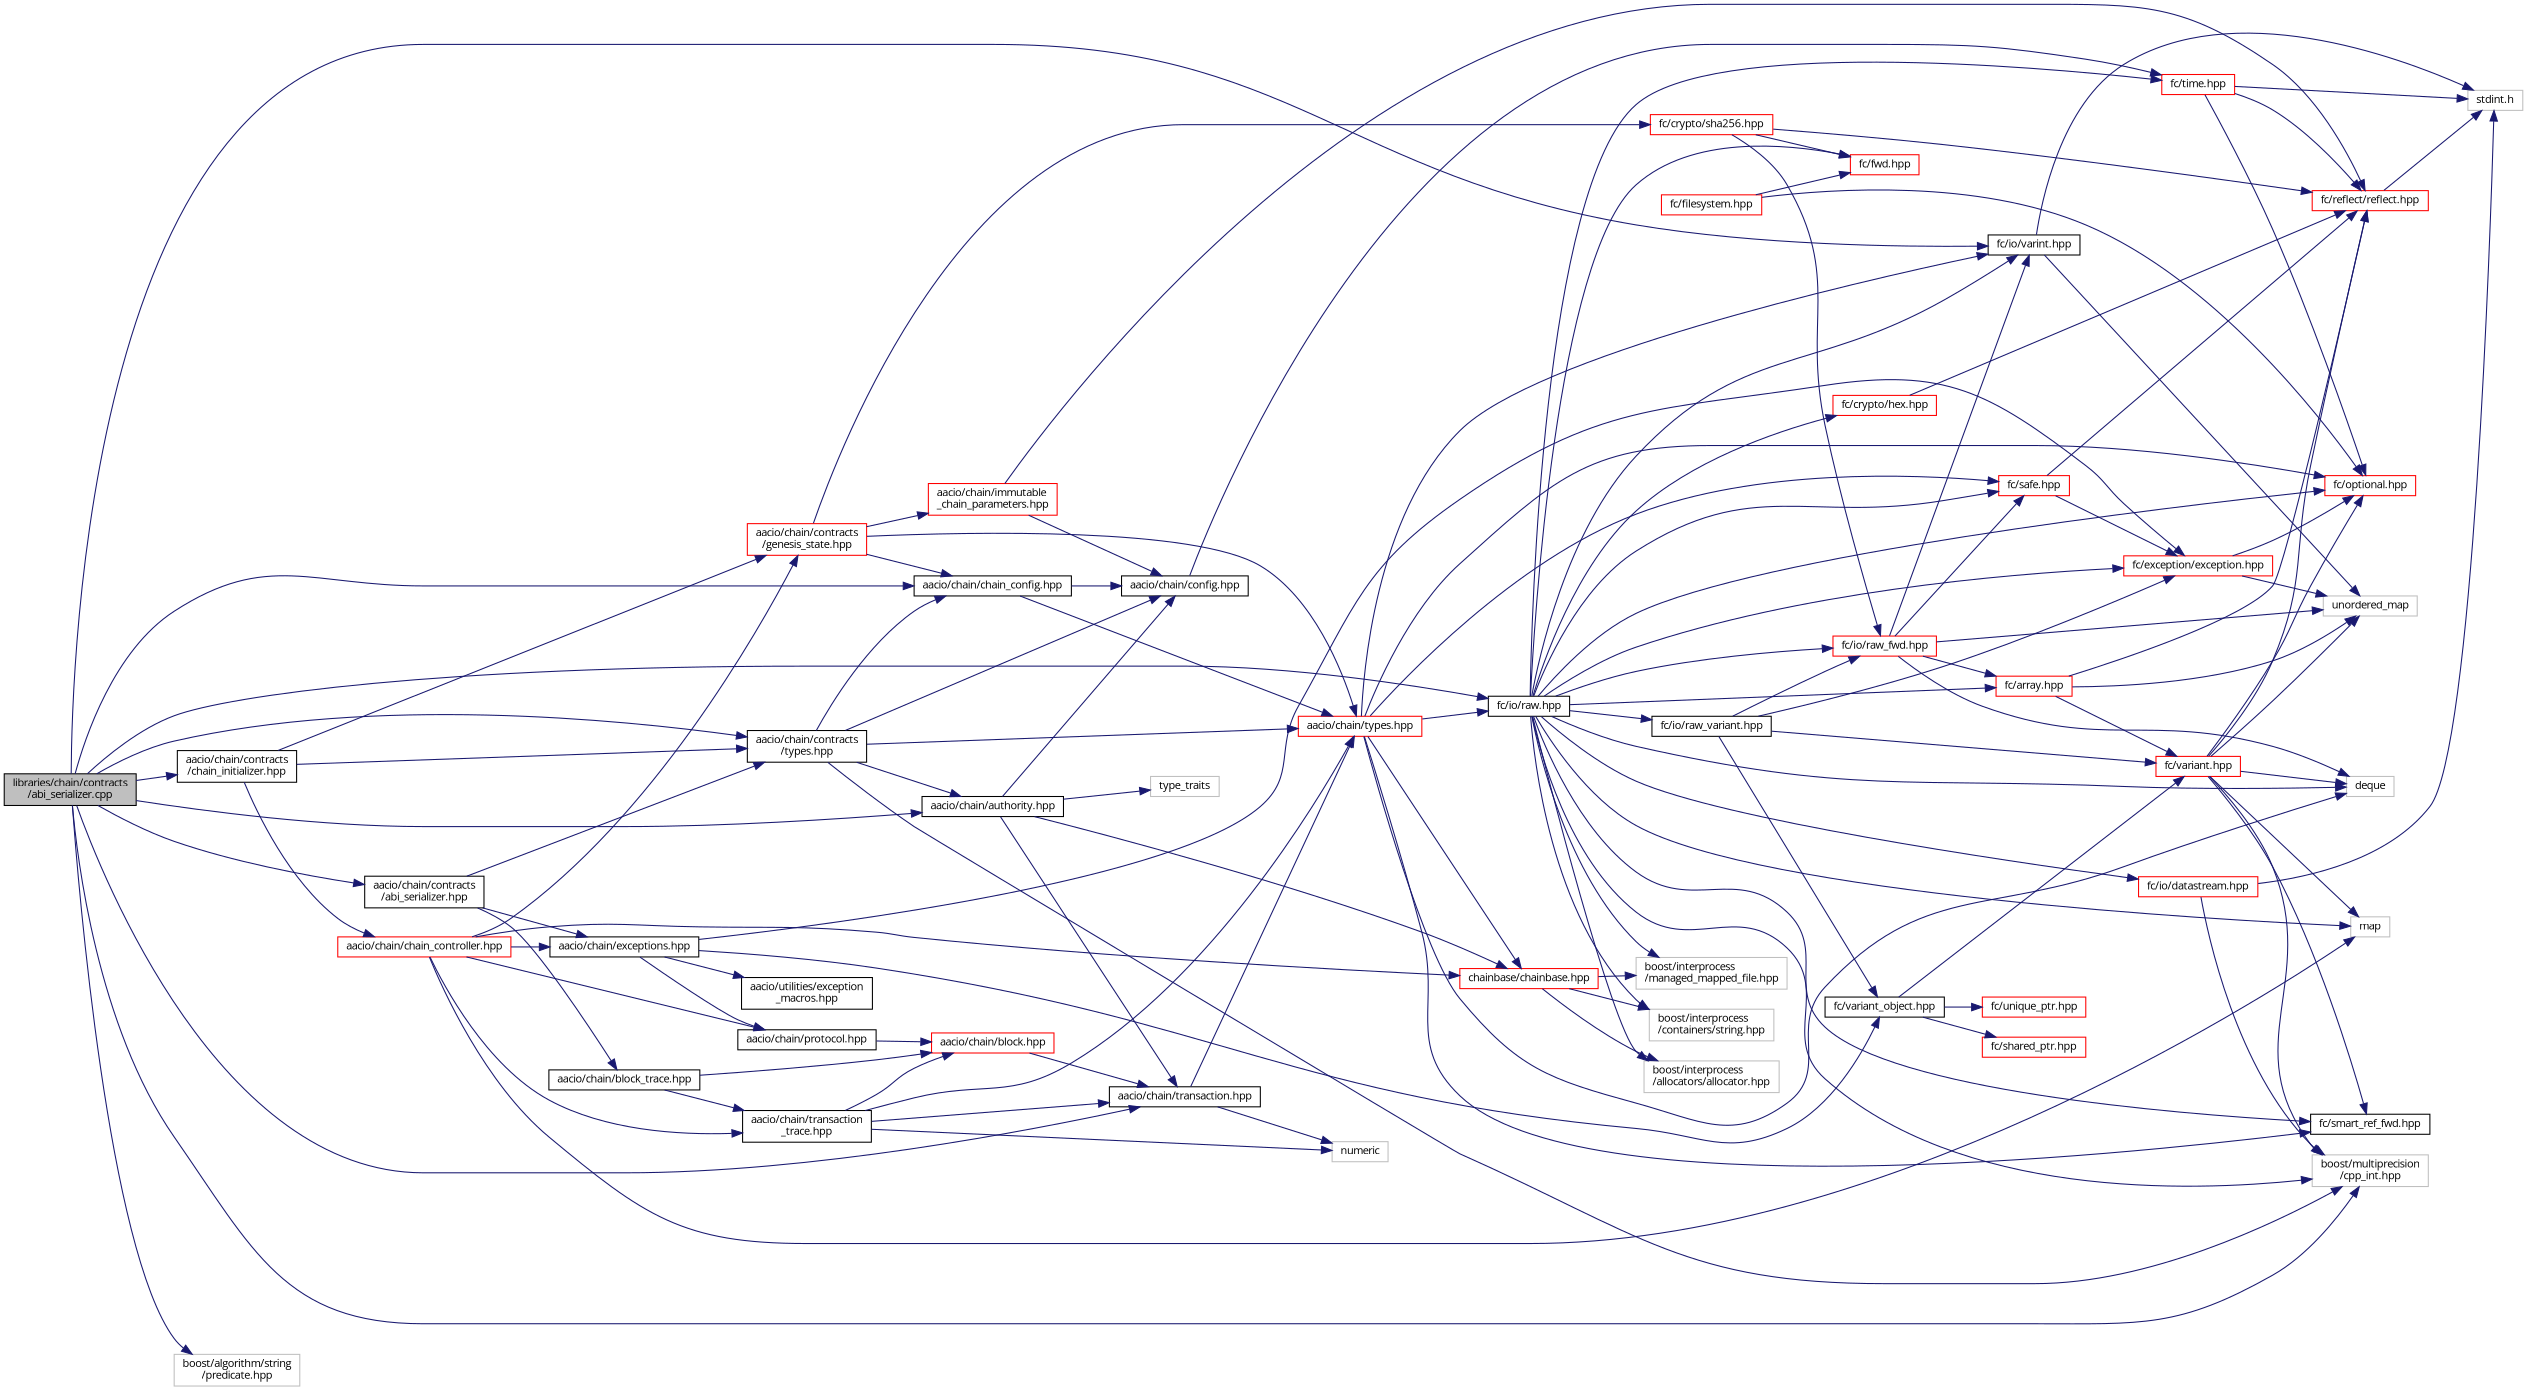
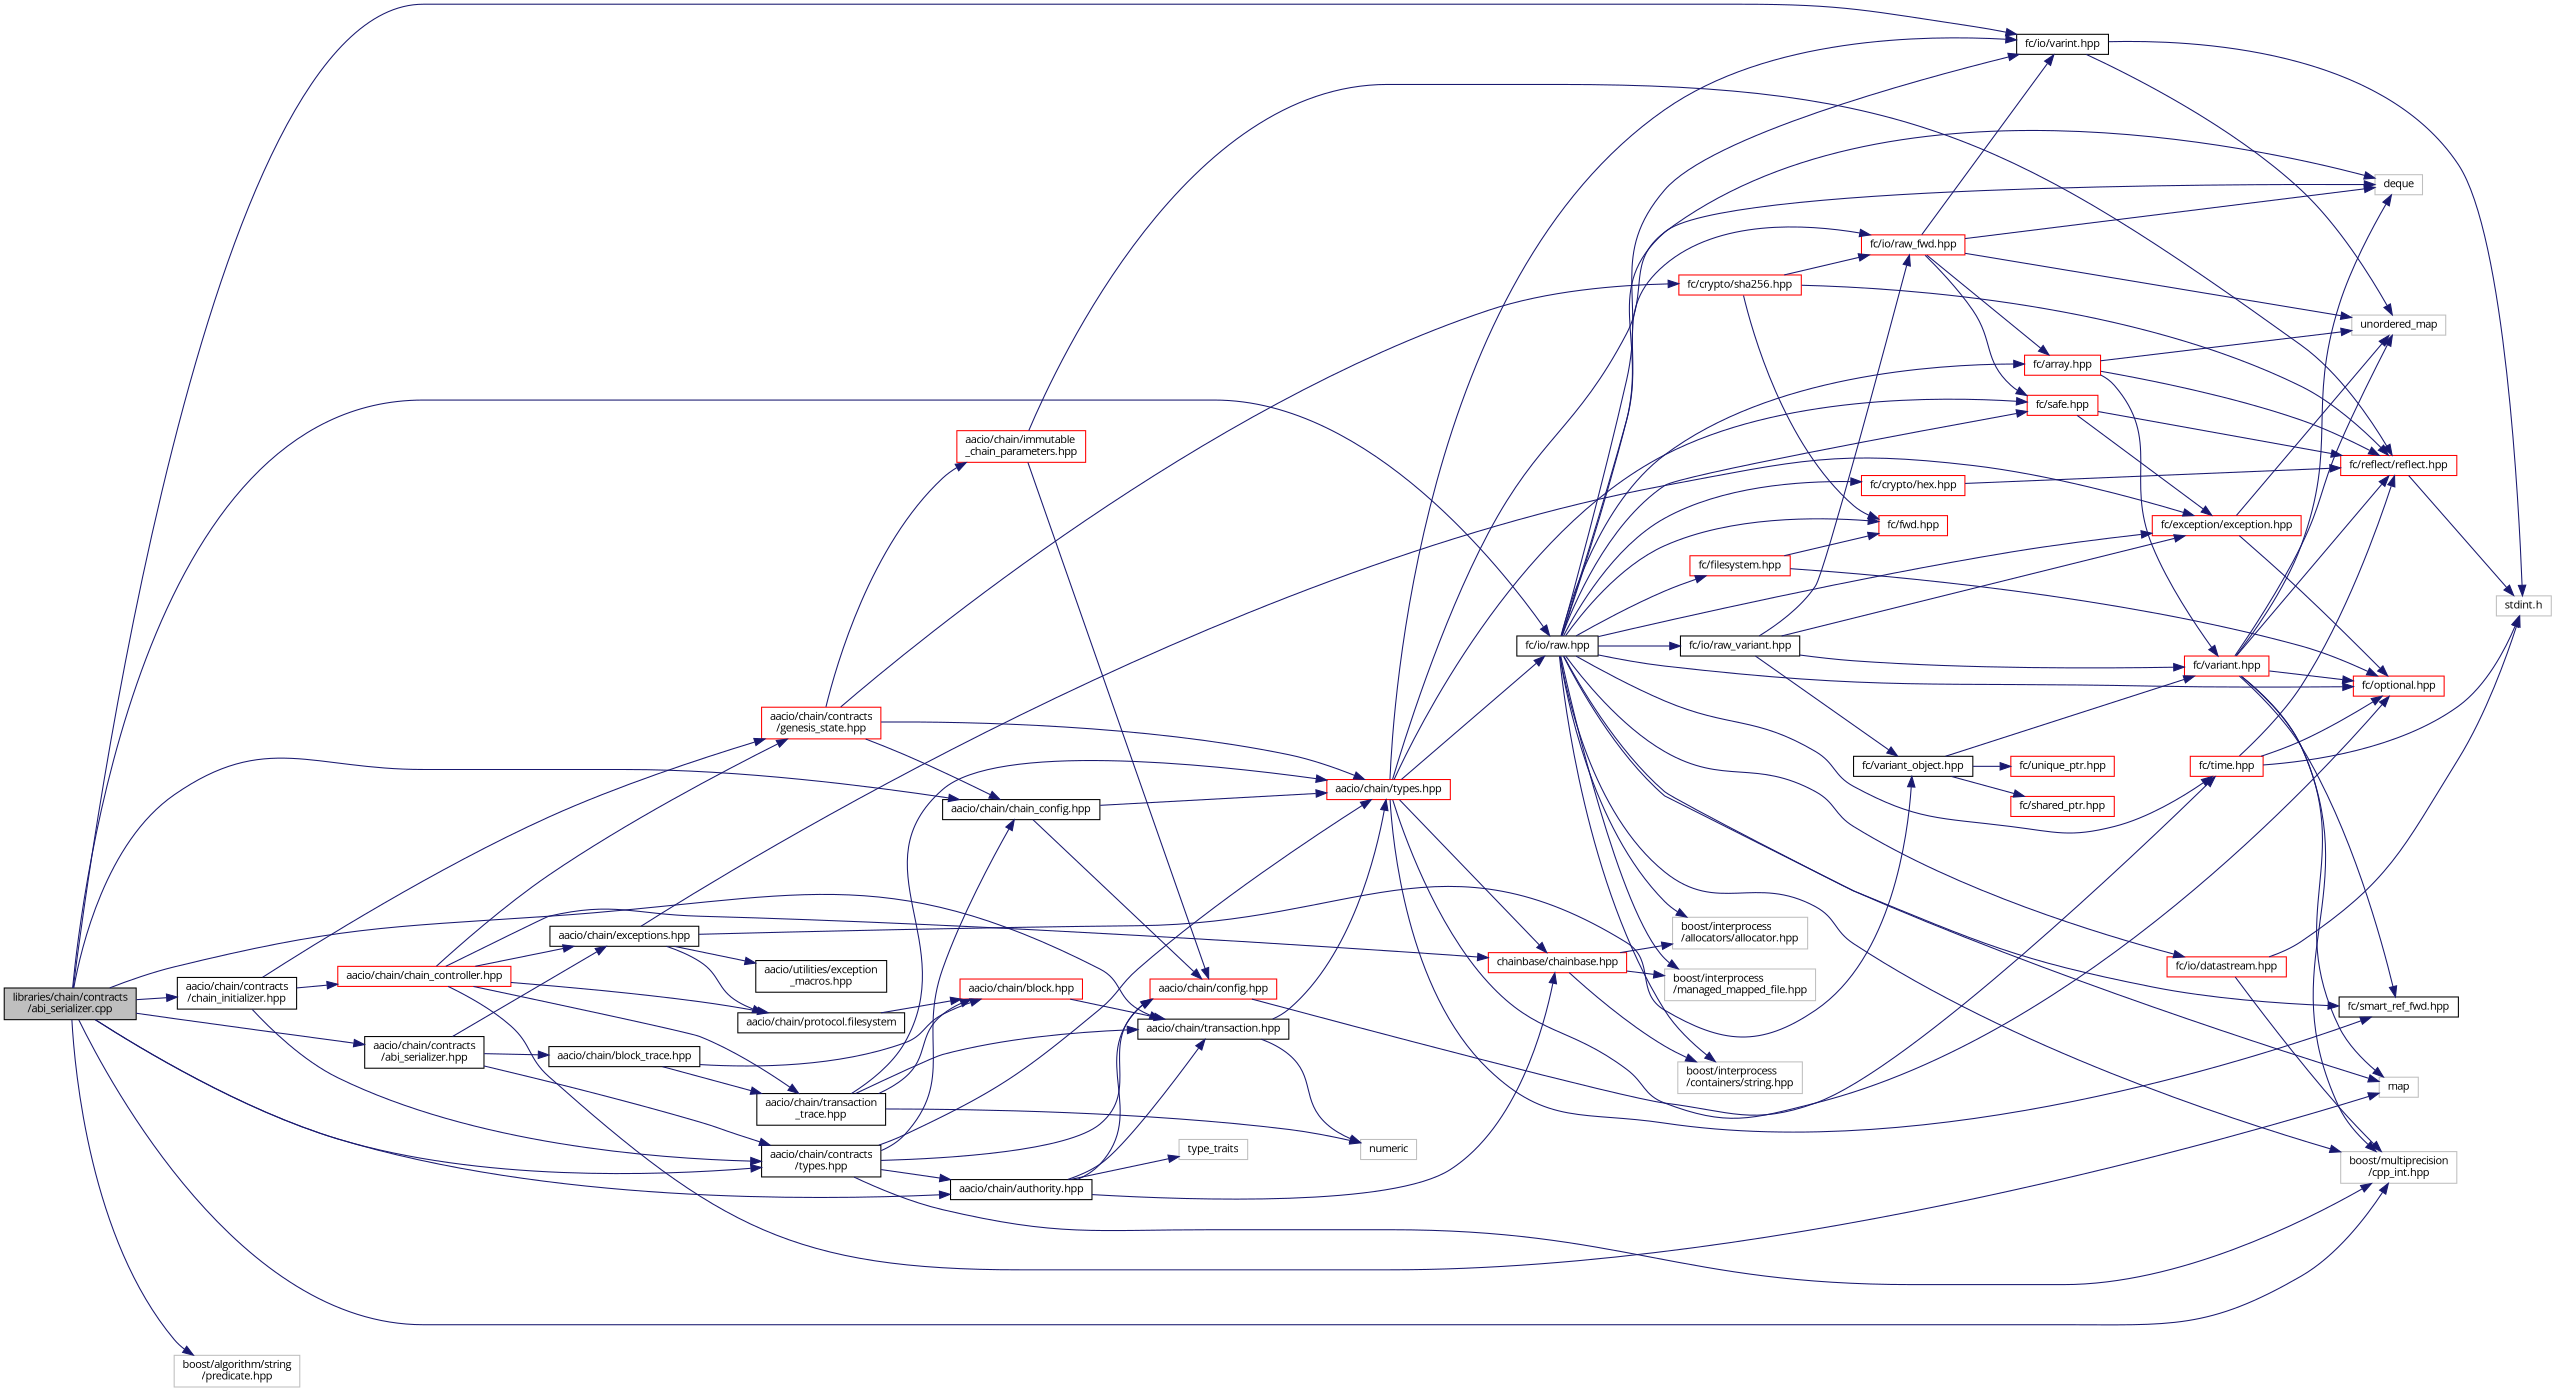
  digraph {
    fontname="Open Sans"
    rankdir=LR
    node [color=red fillcolor=white fontname="Open Sans" fontsize=10 shape=record style=filled]
    edge [color=midnightblue fontname="Open Sans" fontsize=10 labelfontname=Helvetica labelfontsize=10 style=solid]
    n1 [color=black fillcolor=grey75 fontcolor=black height=0.2 label="libraries/chain/contracts\l/abi_serializer.cpp" width=0.4]
    n2 [color=black height=0.2 label="aacio/chain/contracts\l/abi_serializer.hpp" width=0.4]
    n3 [color=black height=0.2 label="aacio/chain/contracts\l/types.hpp" width=0.4]
    n4 [color=black height=0.2 label="aacio/chain/authority.hpp" width=0.4]
    n5 [color=black height=0.2 label="aacio/chain/transaction.hpp" width=0.4]
    n6 [color=black height=0.2 label="fc/io/varint.hpp" width=0.4]
    n7 [color=black height=0.2 label="fc/io/raw.hpp" width=0.4]
    n8 [color=grey75 height=0.2 label="boost/multiprecision\l/cpp_int.hpp" width=0.4]
    n9 [color=black height=0.2 label="aacio/chain/chain_config.hpp" width=0.4]
    n10 [color=black height=0.2 label="aacio/chain/contracts\l/chain_initializer.hpp" width=0.4]
    n11 [color=grey75 height=0.2 label="boost/algorithm/string\l/predicate.hpp" width=0.4]
    n12 [color=black height=0.2 label="aacio/chain/block_trace.hpp" width=0.4]
    n13 [color=black height=0.2 label="aacio/chain/exceptions.hpp" width=0.4]
    n14 [height=0.2 label="aacio/chain/types.hpp" width=0.4]
-   n15 [color=black height=0.2 label="aacio/chain/config.hpp" width=0.4]
+   n15 [height=0.2 label="aacio/chain/config.hpp" width=0.4]
    n16 [height=0.2 label="chainbase/chainbase.hpp" width=0.4]
    n17 [color=grey75 height=0.2 label=type_traits width=0.4]
    n18 [color=grey75 height=0.2 label=numeric width=0.4]
    n19 [color=grey75 height=0.2 label="stdint.h" width=0.4]
    n20 [color=grey75 height=0.2 label=unordered_map width=0.4]
    n21 [color=grey75 height=0.2 label="boost/interprocess\l/managed_mapped_file.hpp" width=0.4]
    n22 [color=grey75 height=0.2 label="boost/interprocess\l/containers/string.hpp" width=0.4]
    n23 [color=grey75 height=0.2 label="boost/interprocess\l/allocators/allocator.hpp" width=0.4]
    n24 [height=0.2 label="fc/optional.hpp" width=0.4]
    n25 [height=0.2 label="fc/safe.hpp" width=0.4]
    n26 [color=grey75 height=0.2 label=deque width=0.4]
    n27 [color=black height=0.2 label="fc/smart_ref_fwd.hpp" width=0.4]
    n28 [height=0.2 label="fc/exception/exception.hpp" width=0.4]
    n29 [color=black height=0.2 label="fc/io/raw_variant.hpp" width=0.4]
    n30 [height=0.2 label="fc/io/raw_fwd.hpp" width=0.4]
    n31 [height=0.2 label="fc/array.hpp" width=0.4]
    n32 [color=grey75 height=0.2 label=map width=0.4]
    n33 [height=0.2 label="fc/io/datastream.hpp" width=0.4]
    n34 [height=0.2 label="fc/fwd.hpp" width=0.4]
    n35 [height=0.2 label="fc/time.hpp" width=0.4]
    n36 [height=0.2 label="fc/filesystem.hpp" width=0.4]
    n37 [height=0.2 label="fc/crypto/hex.hpp" width=0.4]
    n38 [height=0.2 label="aacio/chain/contracts\l/genesis_state.hpp" width=0.4]
    n39 [height=0.2 label="aacio/chain/chain_controller.hpp" width=0.4]
    n40 [color=black height=0.2 label="fc/variant_object.hpp" width=0.4]
    n41 [height=0.2 label="fc/variant.hpp" width=0.4]
    n42 [height=0.2 label="fc/shared_ptr.hpp" width=0.4]
    n43 [height=0.2 label="fc/unique_ptr.hpp" width=0.4]
    n44 [height=0.2 label="aacio/chain/block.hpp" width=0.4]
    n45 [color=black height=0.2 label="aacio/chain/transaction\l_trace.hpp" width=0.4]
-   n46 [color=black height=0.2 label="aacio/chain/protocol.hpp" width=0.4]
+   n46 [color=black height=0.2 label="aacio/chain/protocol.filesystem" width=0.4]
    n47 [color=black height=0.2 label="aacio/utilities/exception\l_macros.hpp" width=0.4]
    n48 [height=0.2 label="fc/reflect/reflect.hpp" width=0.4]
    n49 [height=0.2 label="aacio/chain/immutable\l_chain_parameters.hpp" width=0.4]
    n50 [height=0.2 label="fc/crypto/sha256.hpp" width=0.4]
    n1 -> n2
    n1 -> n3
    n1 -> n4
    n1 -> n5
    n1 -> n6
    n1 -> n7
    n1 -> n8
    n1 -> n9
    n1 -> n10
    n1 -> n11
    n2 -> n3
    n2 -> n12
    n2 -> n13
    n3 -> n4
    n3 -> n8
    n3 -> n9
    n3 -> n14
    n3 -> n15
    n4 -> n5
    n4 -> n15
    n4 -> n16
    n4 -> n17
    n5 -> n14
    n5 -> n18
    n6 -> n19
    n6 -> n20
    n7 -> n6
    n7 -> n8
    n7 -> n21
    n7 -> n22
    n7 -> n23
    n7 -> n24
    n7 -> n25
    n7 -> n26
    n7 -> n27
    n7 -> n28
    n7 -> n29
    n7 -> n30
    n7 -> n31
    n7 -> n32
    n7 -> n33
    n7 -> n34
    n7 -> n35
+   n7 -> n36
    n7 -> n37
    n9 -> n14
    n9 -> n15
    n10 -> n3
    n10 -> n38
    n10 -> n39
    n12 -> n44
    n12 -> n45
    n13 -> n28
    n13 -> n40
    n13 -> n46
    n13 -> n47
    n14 -> n6
    n14 -> n7
    n14 -> n16
    n14 -> n24
    n14 -> n25
    n14 -> n26
    n14 -> n27
    n15 -> n35
    n16 -> n21
    n16 -> n22
    n16 -> n23
    n25 -> n28
    n25 -> n48
    n28 -> n20
    n28 -> n24
    n29 -> n28
    n29 -> n30
    n29 -> n40
    n29 -> n41
    n30 -> n6
    n30 -> n20
    n30 -> n25
    n30 -> n26
    n30 -> n31
    n31 -> n20
    n31 -> n41
    n31 -> n48
    n33 -> n8
    n33 -> n19
    n35 -> n19
    n35 -> n24
    n35 -> n48
    n36 -> n24
    n36 -> n34
    n37 -> n48
    n38 -> n9
    n38 -> n14
    n38 -> n49
    n38 -> n50
    n39 -> n13
    n39 -> n16
    n39 -> n32
    n39 -> n38
    n39 -> n45
    n39 -> n46
    n40 -> n41
    n40 -> n42
    n40 -> n43
    n41 -> n8
    n41 -> n20
    n41 -> n24
    n41 -> n26
    n41 -> n27
    n41 -> n32
    n41 -> n48
    n44 -> n5
    n45 -> n5
    n45 -> n14
    n45 -> n18
    n45 -> n44
    n46 -> n44
    n48 -> n19
    n49 -> n15
    n49 -> n48
    n50 -> n30
    n50 -> n34
    n50 -> n48
  }
